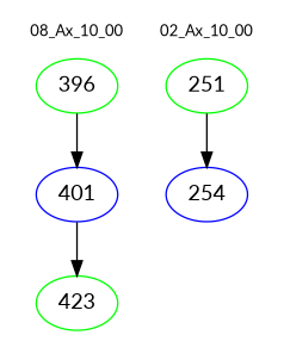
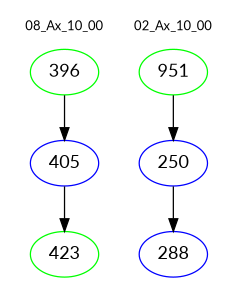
  digraph {
    fontname=Lato
    node [color=green fontname=Lato]
    edge [color=black fontname=Lato]
    n1 [label=396]
-   n2 [color=blue label=401]
+   n2 [color=blue label=405]
    n3 [label=423]
-   n4 [label=251]
-   n5 [color=blue label=254]
+   n4 [label=951]
+   n5 [color=blue label=250]
+   n6 [color=blue label=288]
    subgraph cluster_1 {
      color=white
      fontsize=10
      label="08_Ax_10_00"
      n1
      n2
      n3
    }
    subgraph cluster_2 {
      color=white
      fontsize=10
      label="02_Ax_10_00"
      n4
      n5
+     n6
    }
    n1 -> n2
    n2 -> n3
    n4 -> n5
+   n5 -> n6
  }
